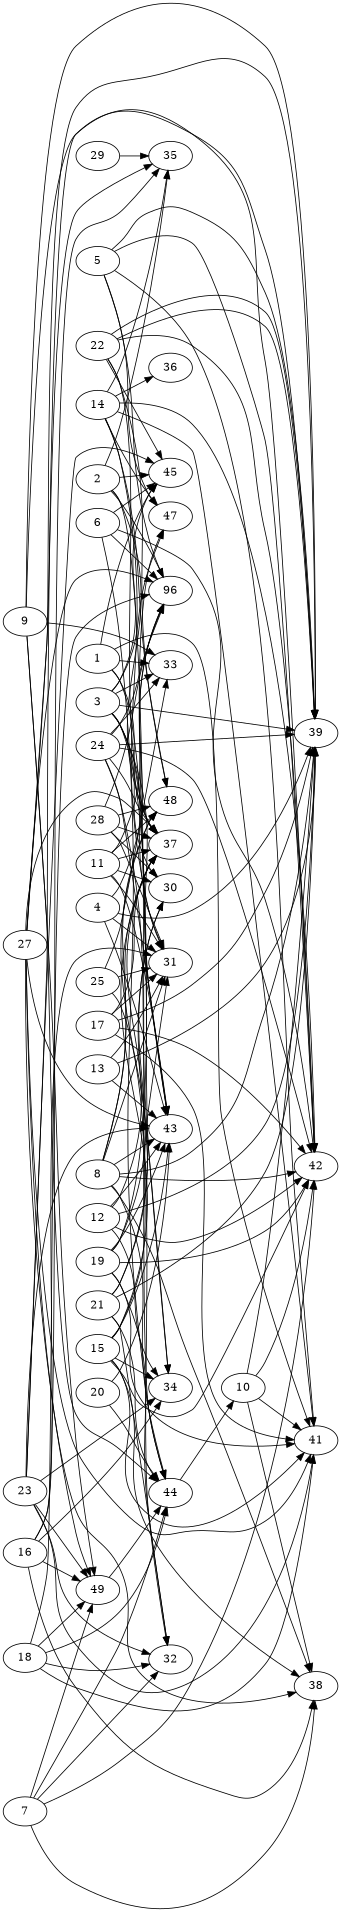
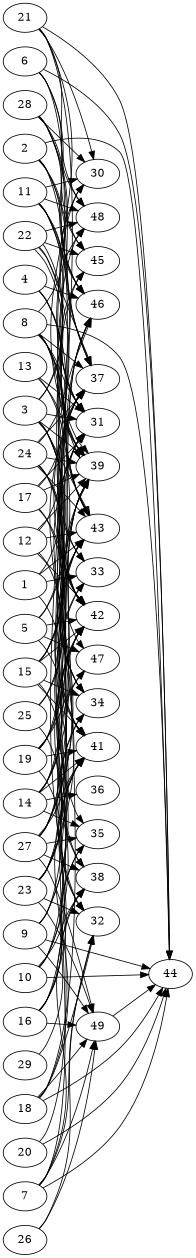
  digraph {
    rankdir=LR
    node [alpha=0.11]
    1 [alpha=0.14 expect_size=6742213091940271915008]
    33 [alpha=0.14 expect_size=4662135242635273216]
    37 [alpha=0.09 expect_size=649244010198773792768]
    41 [alpha=0.18 expect_size=109127289519559328]
    43 [alpha=0.08 expect_size=4015225677689537953792]
    45 [alpha=0.05 expect_size=40031941328055042048]
    2 [expect_size=3870841787227746816]
    35 [alpha=0.10 expect_size=3332296832679837184]
    44 [alpha=0.09 expect_size=706227881374033903616]
-   46 [alpha=0.03 expect_size=9860337702372898766848 label=96]
+   46 [alpha=0.03 expect_size=9860337702372898766848]
    30 [alpha=0.12 expect_size=1453174853485335040]
    3 [expect_size=23981949217142228]
    31 [alpha=0.04 expect_size=65394059435824312]
    34 [alpha=0.04 expect_size=81980960618315776000]
    39 [expect_size=56057777184471760]
    47 [alpha=0.05 expect_size=223723423997577184]
    4 [alpha=0.15 expect_size=1902704152683393024]
    5 [alpha=0.15 expect_size=70043382304354808]
    42 [alpha=0.02 expect_size=4972618279509597184]
    6 [alpha=0.13 expect_size=168103274642820768]
    7 [alpha=0.13 expect_size=6965362506716019]
    32 [alpha=0.08 expect_size=10739238813184106]
    38 [alpha=0.15 expect_size=22456402788781412]
    49 [alpha=0.13 expect_size=125063511787620532224]
    8 [alpha=0.02 expect_size=16364690549077942]
    48 [alpha=0.04 expect_size=38820948062017480]
    9 [alpha=0.05 expect_size=64637044048319688]
    10 [alpha=0.04 expect_size=17018006453284769890304]
    11 [alpha=0.02 expect_size=174375051675772480]
    12 [alpha=0.10 expect_size=6532108386304000000000]
    13 [expect_size=32701523671032304]
    14 [alpha=0.03 expect_size=97596162899324432]
    36 [alpha=0.02 expect_size=13400883563855872000000]
    15 [alpha=0.17 expect_size=2604855916201585664]
    16 [alpha=0.09 expect_size=11881617726335837274112]
    17 [expect_size=95076511810342800]
    18 [alpha=0.12 expect_size=6261833944735444992]
    19 [alpha=0.03 expect_size=2694738629431279104]
    20 [alpha=0.18 expect_size=7883589427923668]
    21 [alpha=0.12 expect_size=5938461020666191675392]
    22 [alpha=0.14 expect_size=1106921935653907968]
    23 [alpha=0.04 expect_size=1684803595518617344]
    24 [alpha=0.06 expect_size=4350611124778598400]
    25 [alpha=0.02 expect_size=673301391207980597248]
+   26 [alpha=0.08 expect_size=7829458504335983616]
    27 [alpha=0.05 expect_size=10153092569872496]
    28 [alpha=0.12 expect_size=92630062648568400]
    29 [alpha=0.09 expect_size=861660936538117632]
    1 -> 33
    1 -> 37
    1 -> 41
    1 -> 43
-   1 -> 45
    2 -> 37
    2 -> 45
    2 -> 35
    2 -> 44
    2 -> 46
    3 -> 33
    3 -> 43
    3 -> 45
    3 -> 30
    3 -> 31
    3 -> 34
    3 -> 39
    3 -> 47
    4 -> 43
    4 -> 46
    4 -> 31
    4 -> 39
    5 -> 41
    5 -> 46
    5 -> 39
    5 -> 47
    5 -> 42
    6 -> 45
    6 -> 44
    6 -> 46
    6 -> 42
    7 -> 44
    7 -> 42
    7 -> 32
    7 -> 38
    7 -> 49
    49 -> 44
    8 -> 37
    8 -> 43
    8 -> 44
    8 -> 31
    8 -> 39
    8 -> 42
    8 -> 38
    8 -> 48
    9 -> 33
    9 -> 44
    9 -> 39
    9 -> 42
    9 -> 49
    10 -> 41
-   44 -> 10
+   10 -> 44
    10 -> 39
    10 -> 42
    10 -> 38
    11 -> 37
    11 -> 43
    11 -> 46
    11 -> 30
    11 -> 31
    11 -> 48
    12 -> 37
    12 -> 43
    12 -> 34
    12 -> 39
    12 -> 42
    13 -> 43
    13 -> 31
    13 -> 39
    14 -> 41
    14 -> 35
    14 -> 31
    14 -> 47
    14 -> 42
    14 -> 48
    14 -> 36
    15 -> 37
    15 -> 41
    15 -> 43
    15 -> 31
    15 -> 34
    15 -> 42
    15 -> 38
    16 -> 35
    16 -> 31
    16 -> 34
    16 -> 38
    16 -> 49
    17 -> 37
    17 -> 41
    17 -> 31
    17 -> 39
    17 -> 42
    18 -> 41
    18 -> 44
    18 -> 46
    18 -> 32
    18 -> 49
    19 -> 41
    19 -> 43
    19 -> 30
    19 -> 47
    19 -> 42
    19 -> 32
    20 -> 43
    20 -> 44
    21 -> 44
    21 -> 30
    21 -> 39
    21 -> 32
    21 -> 48
    22 -> 37
    22 -> 45
    22 -> 39
    22 -> 39
    22 -> 42
    22 -> 48
    23 -> 41
    23 -> 43
    23 -> 45
    23 -> 34
    23 -> 39
    23 -> 32
    23 -> 49
    24 -> 33
    24 -> 37
    24 -> 43
    24 -> 46
    24 -> 34
    24 -> 39
    24 -> 42
    25 -> 33
    25 -> 31
    25 -> 32
+   26 -> 32
+   26 -> 49
    27 -> 37
    27 -> 41
    27 -> 43
    27 -> 35
    27 -> 46
    27 -> 39
    27 -> 38
    27 -> 49
    28 -> 37
    28 -> 46
    28 -> 30
    28 -> 31
    28 -> 48
    29 -> 35
  }
